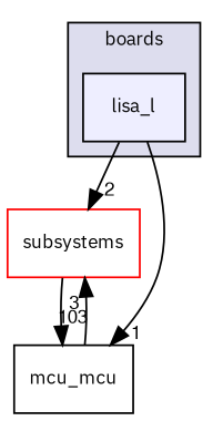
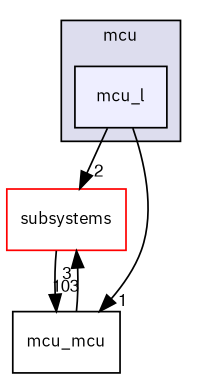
  digraph {
    compound=true
    fontname="IBM Plex Sans"
    node [fontname="IBM Plex Sans" fontsize=10 shape=box style=filled]
    edge [fontname="IBM Plex Sans" labeldistance=1.5 labelfontname=FreeSans labelfontsize=10]
-   n1 [fillcolor="#eeeeff" label=lisa_l pencolor=black]
+   n1 [fillcolor="#eeeeff" label=mcu_l pencolor=black]
    n2 [color=red fillcolor=white label=subsystems]
    n3 [label=mcu_mcu style=""]
    subgraph cluster_1 {
      bgcolor="#ddddee"
      fontsize=10
-     label=boards
+     label=mcu
      pencolor=black
      n1
    }
    n1 -> n2 [headlabel=2]
    n1 -> n3 [headlabel=1]
    n2 -> n3 [headlabel=103]
    n3 -> n2 [headlabel=3]
  }
